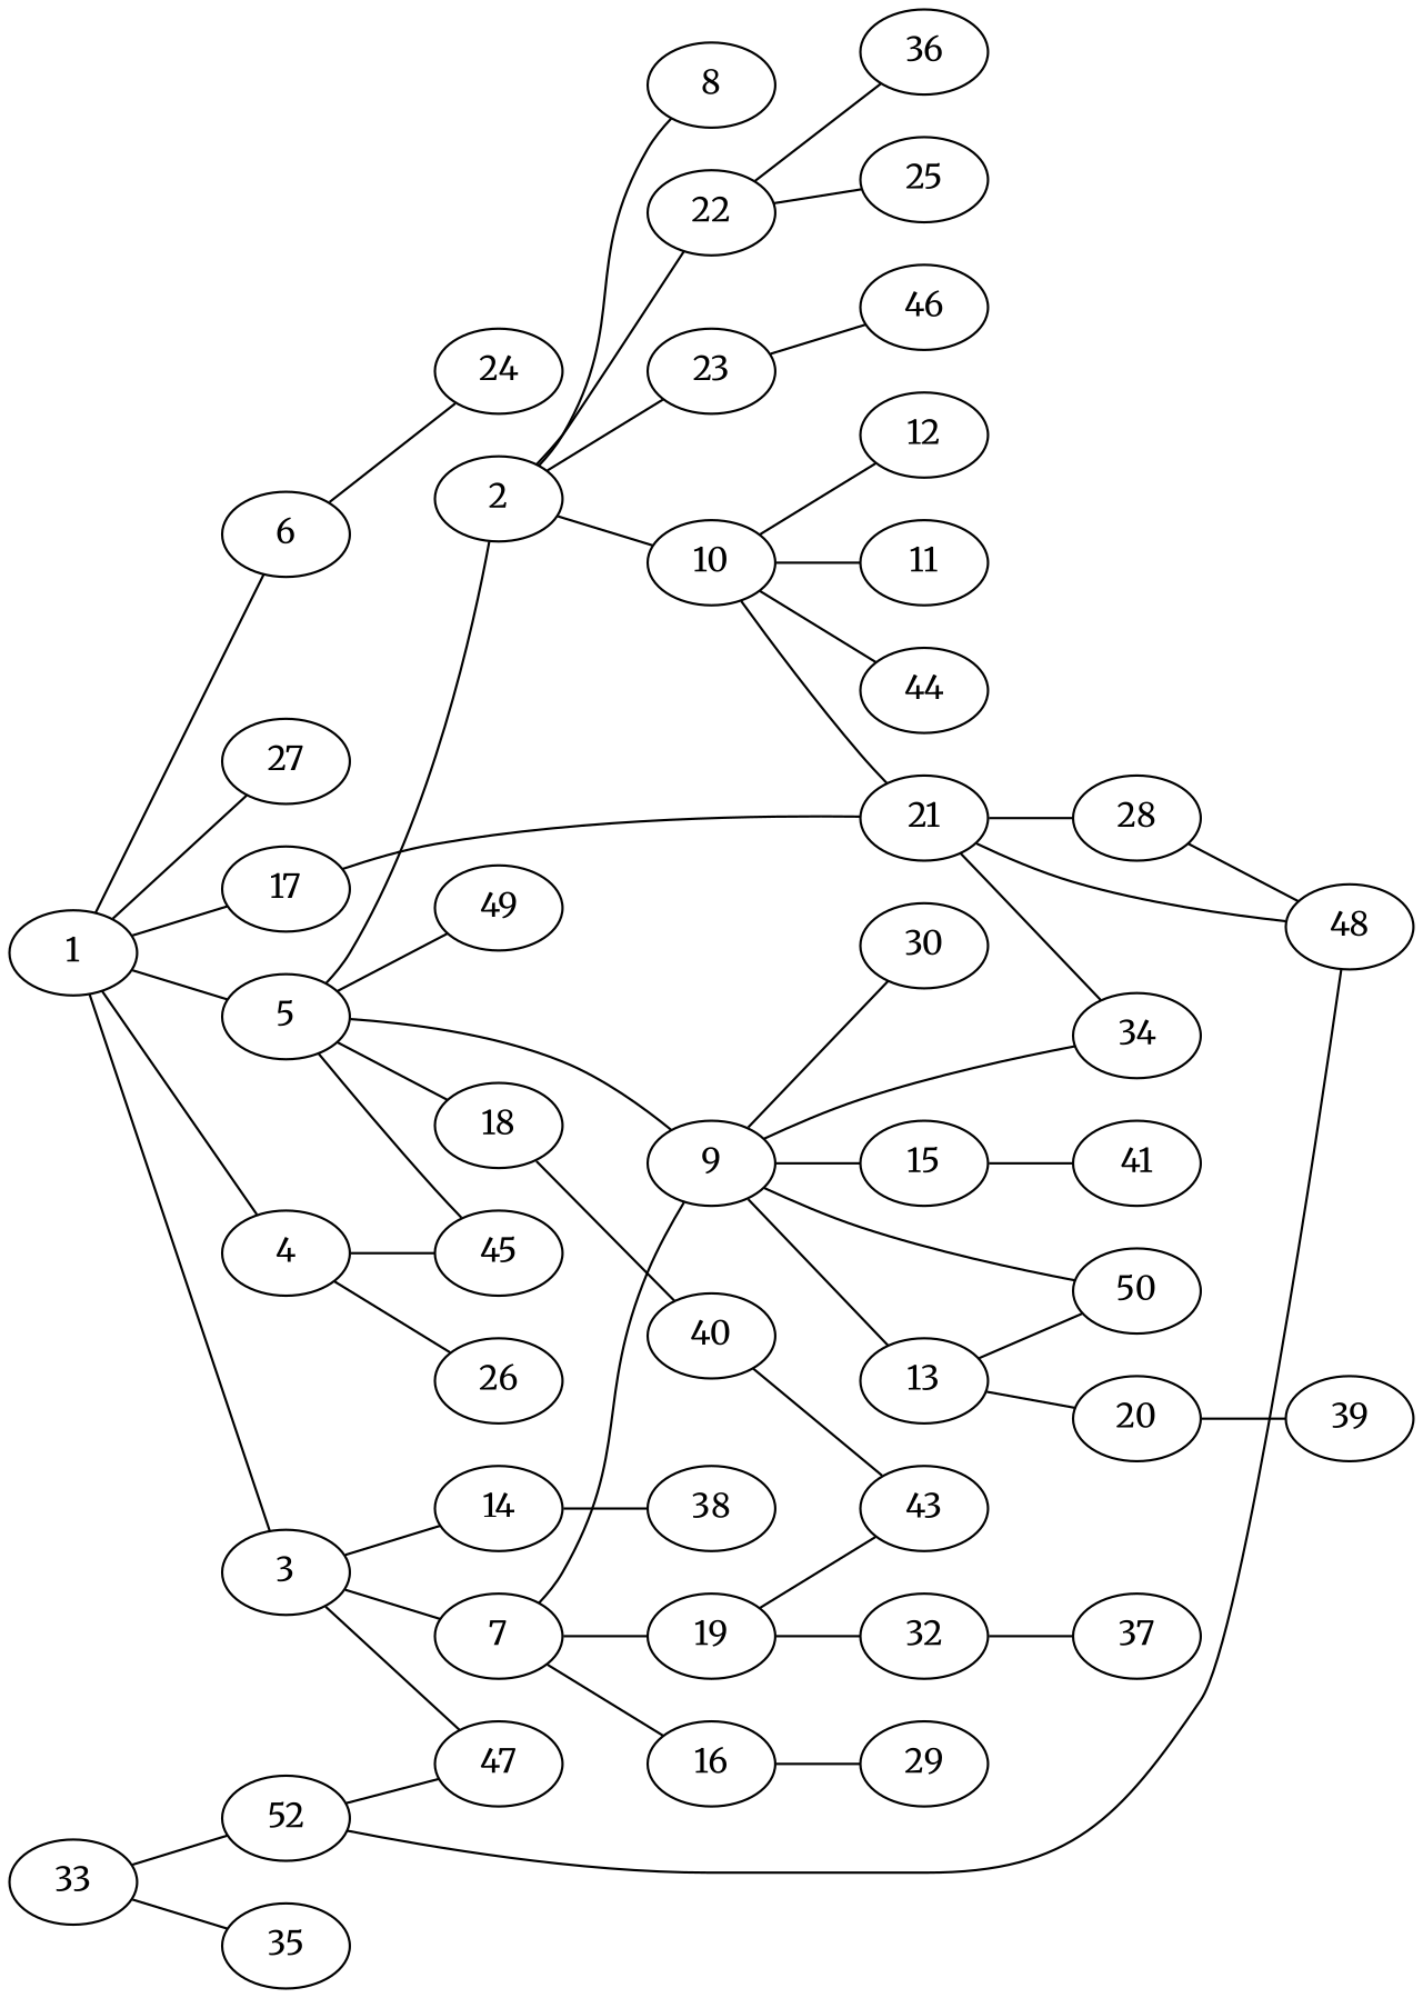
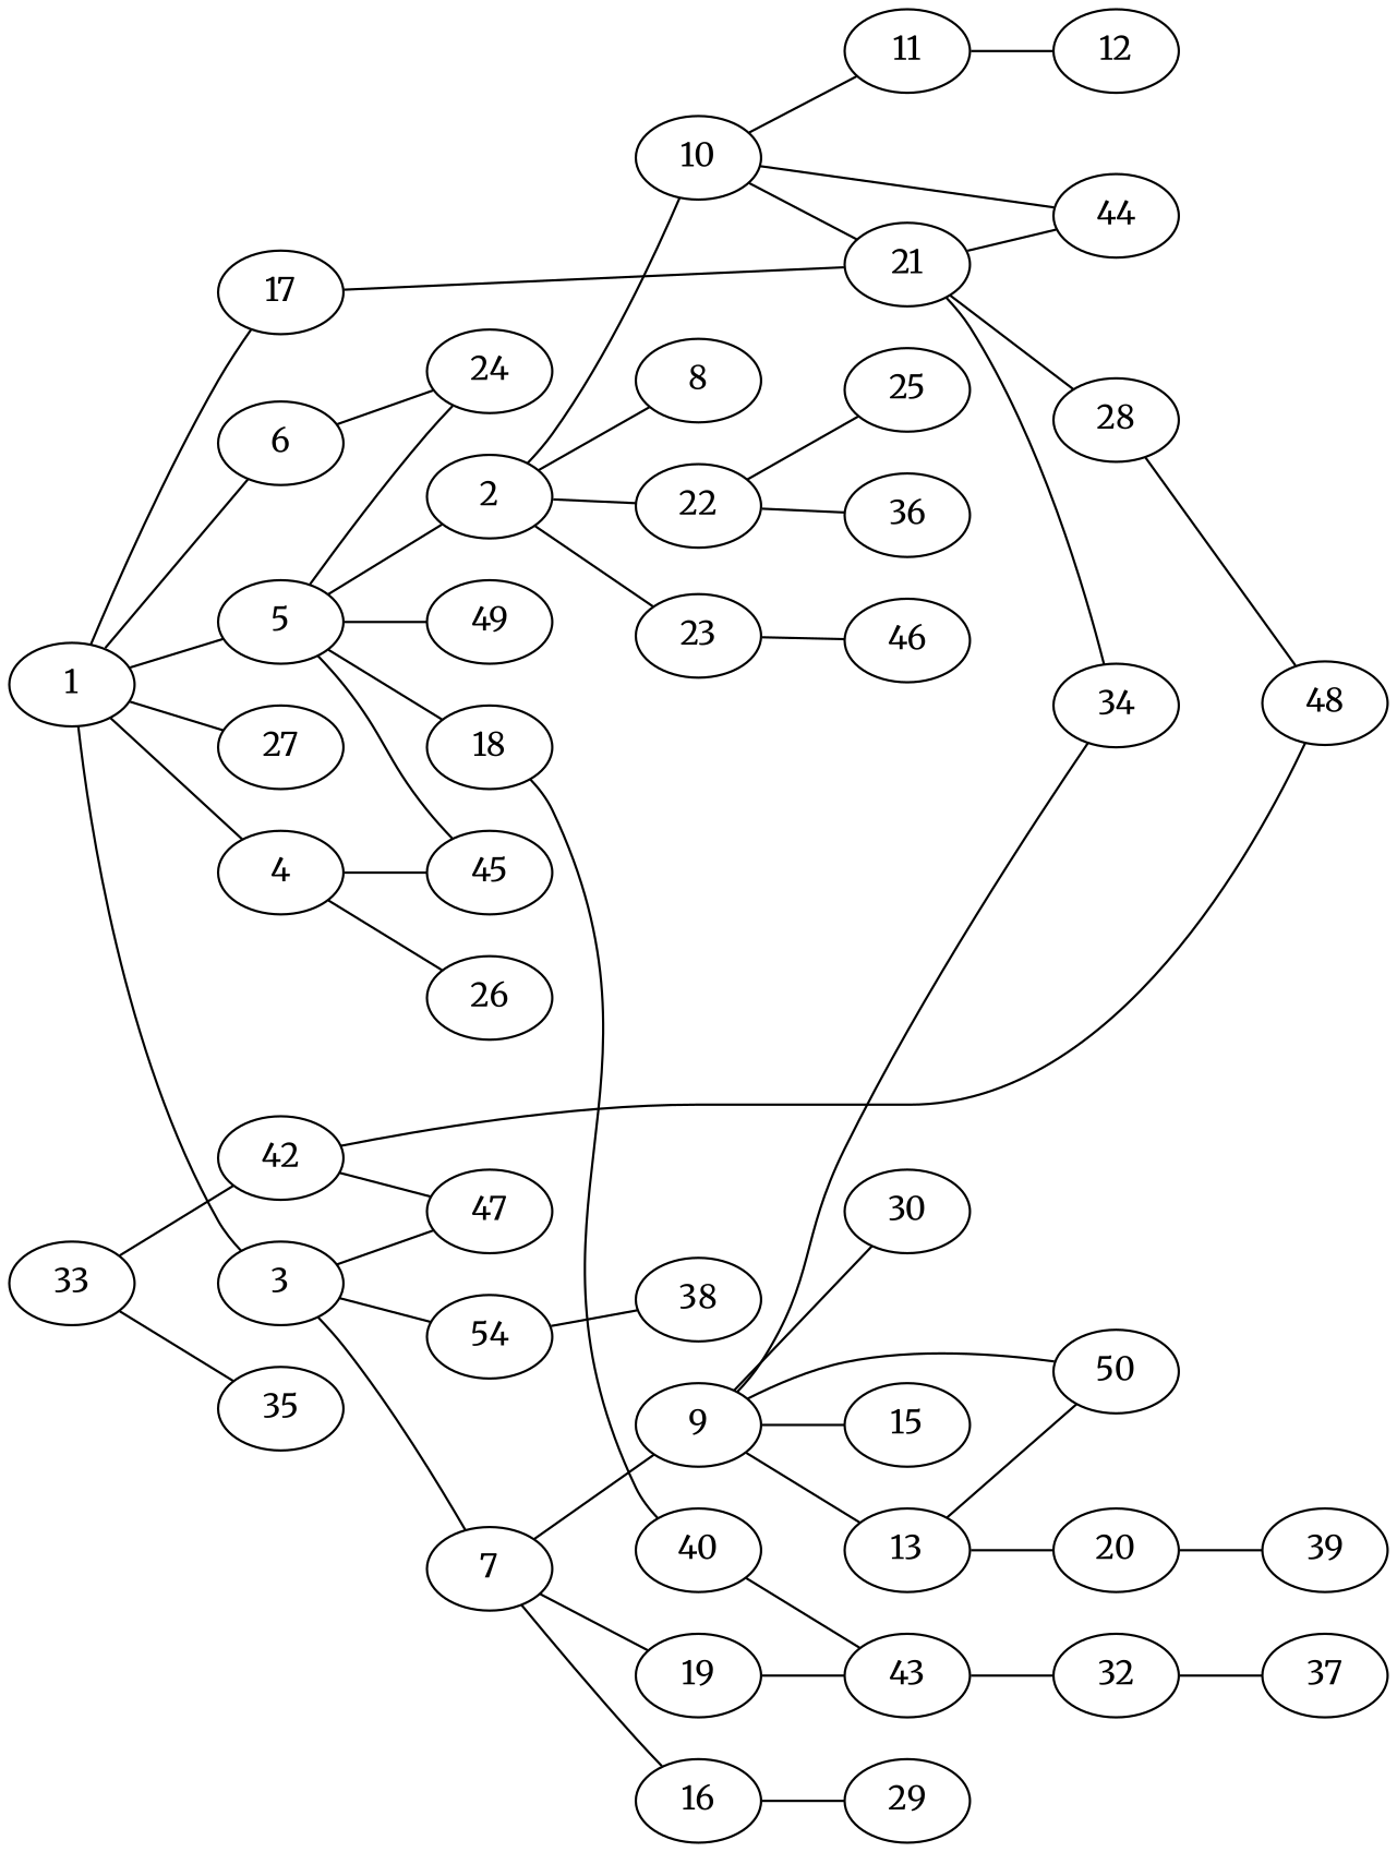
  graph {
    fontname=Merriweather
    rankdir=LR
    node [fontname=Merriweather]
    edge [fontname=Merriweather]
    1
    3
    4
    5
    6
    17
    27
    2
    8
    10
    22
    23
    7
-   14
+   14 [label=54]
    47
    26
    45
    9
    18
    49
    24
    21
    11
    44
    25
    36
    46
    16
    19
    38
    13
    15
    30
    34
    50
    40
    28
    12
    29
    32
    43
    20
-   41
    37
    39
    48
    33
    35
-   42 [label=52]
+   42
    1 -- 3
    1 -- 4
    1 -- 5
    1 -- 6
    1 -- 17
    1 -- 27
    3 -- 7
    3 -- 14
    3 -- 47
    4 -- 26
    4 -- 45
    5 -- 2
    5 -- 45
-   5 -- 9
+   5 -- 24
    5 -- 18
    5 -- 49
    6 -- 24
    17 -- 21
    2 -- 8
    2 -- 10
    2 -- 22
    2 -- 23
    10 -- 21
    10 -- 11
    10 -- 44
    22 -- 25
    22 -- 36
    23 -- 46
    7 -- 9
    7 -- 16
    7 -- 19
    14 -- 38
    9 -- 13
    9 -- 15
    9 -- 30
    9 -- 34
    9 -- 50
    18 -- 40
-   21 -- 48
+   21 -- 44
    21 -- 34
    21 -- 28
-   10 -- 12
+   11 -- 12
    16 -- 29
-   19 -- 32
+   43 -- 32
    19 -- 43
    13 -- 50
    13 -- 20
-   15 -- 41
    40 -- 43
    28 -- 48
    32 -- 37
    20 -- 39
    33 -- 35
    33 -- 42
    42 -- 47
    42 -- 48
  }
